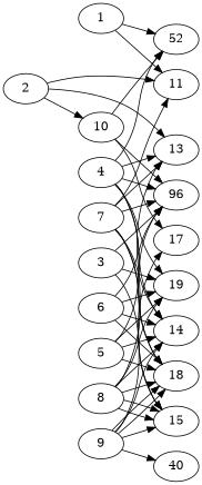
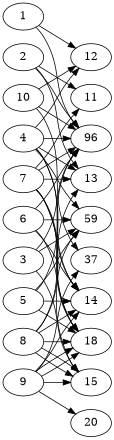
  digraph {
    rankdir=LR
    node [alpha=0.11]
    1 [alpha=0.10 expect_size=36691968]
-   12 [alpha=0.01 expect_size=30026752 label=52]
+   12 [alpha=0.01 expect_size=30026752]
    n3 [alpha=0.02 expect_size=9892864 label=96]
    2 [alpha=0.02 expect_size=10681344]
    11 [expect_size=6072320]
    13 [alpha=0.18 expect_size=35607552]
    3 [alpha=0.03 expect_size=52108288]
    15 [alpha=0.17 expect_size=15694848]
-   19 [alpha=0.18 expect_size=20286464]
+   19 [alpha=0.18 expect_size=20286464 label=59]
    14 [expect_size=42610688]
    4 [alpha=0.09 expect_size=11906048]
    18 [expect_size=41431040]
    5 [alpha=0.18 expect_size=17507328]
    6 [alpha=0.01 expect_size=19872768]
    7 [alpha=0.12 expect_size=10880000]
    8 [expect_size=17280000]
    9 [alpha=0.17 expect_size=26424320]
-   17 [alpha=0.15 expect_size=12941312]
-   20 [alpha=0.14 expect_size=13640704 label=40]
+   17 [alpha=0.15 expect_size=12941312 label=37]
+   20 [alpha=0.14 expect_size=13640704]
    10 [alpha=0.09 expect_size=9439232]
    1 -> 12
-   1 -> 11
-   2 -> 10
+   1 -> n3
+   2 -> n3
    2 -> 11
    2 -> 13
    3 -> n3
    3 -> 15
    3 -> 19
    4 -> 12
    4 -> n3
    4 -> 13
    4 -> 19
    4 -> 14
    4 -> 18
    5 -> n3
    5 -> 19
    5 -> 14
    5 -> 18
    6 -> n3
    6 -> 19
    6 -> 14
    6 -> 18
    7 -> n3
    7 -> 11
    7 -> 13
    7 -> 15
    7 -> 14
    7 -> 18
    8 -> 13
    8 -> 15
    8 -> 15
    8 -> 19
    8 -> 14
    8 -> 18
    9 -> 15
    9 -> 14
    9 -> 18
    9 -> 18
    9 -> 17
    9 -> 20
    10 -> 12
    10 -> n3
    10 -> 17
  }
